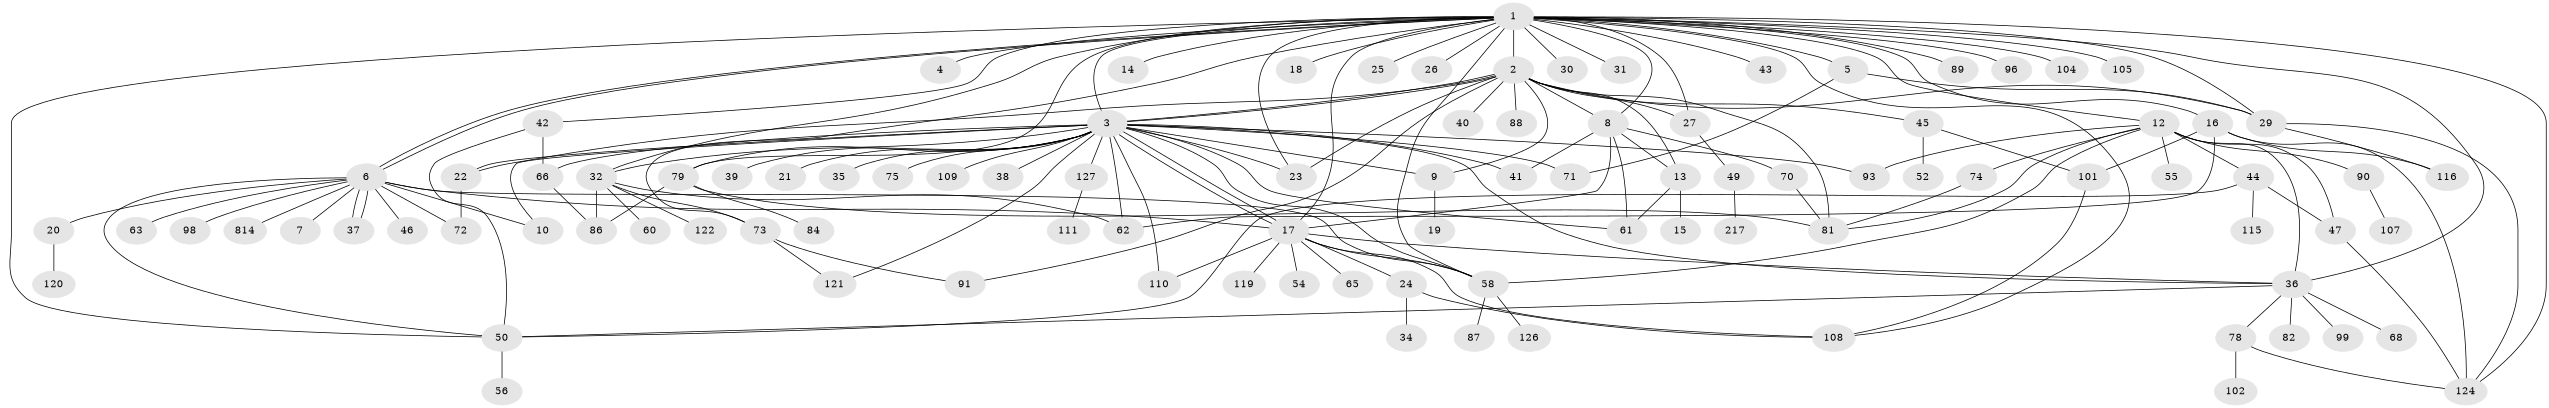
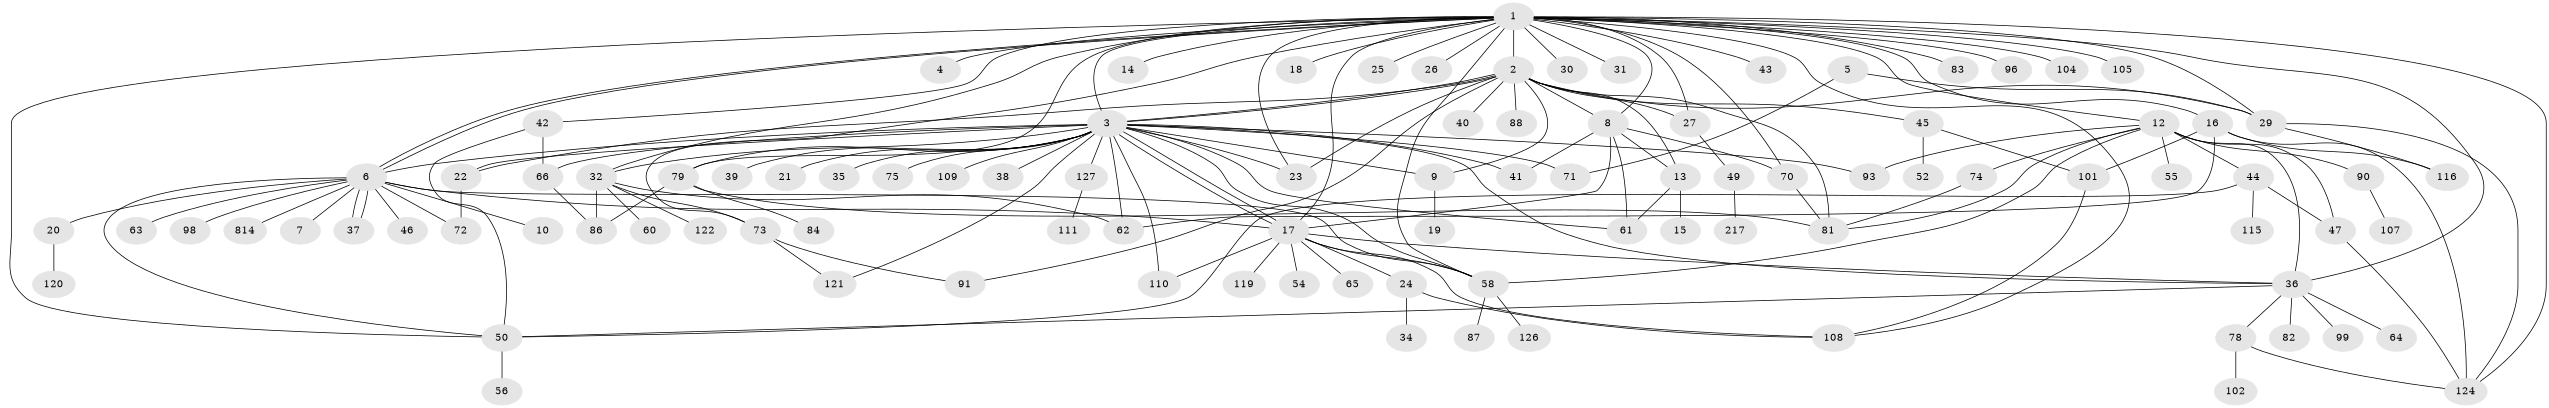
  graph {
    node [color=gray90 style=filled]
    1 [super="+53"]
    2 [super="+11"]
    3 [super="+80"]
    4 [super="+129"]
    5
    6 [super="+68"]
    8
    12 [super="+77"]
    14 [super="+28"]
    16 [super="+97"]
    17 [super="+123"]
    18
    23 [super="+57"]
    25
    26
    27
    29 [super="+69"]
    30
    31
    32 [super="+33"]
    36 [super="+59"]
    42
    43
    50 [super="+51"]
    58 [super="+100"]
    73
    79 [super="+95"]
-   83 [label=89]
+   83
    96
    104
    105
    108
    124
    9 [super="+92"]
    13 [super="+106"]
    22
    40
    45 [super="+48"]
    81 [super="+128"]
    88
    91
    21
    35
    38
    39
    41 [super="+118"]
    61 [super="+103"]
    62
    66 [super="+67"]
    71
    75
    93
    109
    110
    121
    127
    7
    10
    20
    37
    46
    63
    72
    98
    n65 [label=814]
    70
    44 [super="+113"]
    47 [super="+76"]
    55
    74
    90
    101 [super="+125"]
    116
    24
    54 [super="+94"]
    65
    119
    49 [super="+85"]
    60
    86
    122
-   64 [label=68]
+   64
    78 [super="+89"]
    82
    99
    56
    87
    126
    84
    19
    15
    52
    111
    120
    115
    107
    34
    n98 [label=217]
    102
    1 -- 2 [weight=2]
    1 -- 3
    1 -- 4
-   1 -- 5
+   1 -- 70
    1 -- 6
    1 -- 6
    1 -- 8
    1 -- 12
    1 -- 14
    1 -- 16
    1 -- 17
    1 -- 18
    1 -- 23
    1 -- 25
    1 -- 26
    1 -- 27
    1 -- 29
    1 -- 30
    1 -- 31
    1 -- 32
    1 -- 36
    1 -- 42
    1 -- 43
    1 -- 50
    1 -- 58 [weight=2]
    1 -- 73
    1 -- 79
    1 -- 83
    1 -- 96
    1 -- 104
    1 -- 105
    1 -- 108
    1 -- 124
    2 -- 3
    2 -- 3
    2 -- 8
    2 -- 23
    2 -- 27
    2 -- 29
    2 -- 9
    2 -- 13
    2 -- 22
    2 -- 40
    2 -- 45
    2 -- 81
    2 -- 88
    2 -- 91
-   3 -- 10
+   3 -- 6
    3 -- 17
    3 -- 17
    3 -- 23
    3 -- 32
    3 -- 36
    3 -- 58
    3 -- 79
    3 -- 9
    3 -- 22
    3 -- 21
    3 -- 35
    3 -- 38
    3 -- 39
    3 -- 41
    3 -- 61
    3 -- 62
    3 -- 66
    3 -- 71
    3 -- 75
    3 -- 93
    3 -- 109
    3 -- 110
    3 -- 121
    3 -- 127
    5 -- 29
    5 -- 71
    6 -- 17
    6 -- 50
    6 -- 58
    6 -- 7
    6 -- 10
    6 -- 20
    6 -- 37
    6 -- 37
    6 -- 46
    6 -- 63
    6 -- 72
    6 -- 98
    6 -- n65
    8 -- 17
    8 -- 13
    8 -- 41
    8 -- 61
    8 -- 70
    12 -- 36 [weight=2]
    12 -- 58
    12 -- 81
    12 -- 93
    12 -- 44
    12 -- 47
    12 -- 55
    12 -- 74
    12 -- 90
    16 -- 124
    16 -- 62
    16 -- 101
    16 -- 116
    17 -- 36
    17 -- 58
    17 -- 108
    17 -- 110
    17 -- 24
    17 -- 54
    17 -- 65
    17 -- 119
    27 -- 49
    29 -- 124
    29 -- 116
    32 -- 73
    32 -- 62
    32 -- 60
    32 -- 86
    32 -- 122
    36 -- 50
    36 -- 64
    36 -- 78
    36 -- 82
    36 -- 99
    42 -- 50
    42 -- 66
    50 -- 56
    58 -- 87
    58 -- 126
    73 -- 91
    73 -- 121
    79 -- 81
    79 -- 86
    79 -- 84
    9 -- 19
    13 -- 61
    13 -- 15
    22 -- 72
    45 -- 101
    45 -- 52
    66 -- 86
    127 -- 111
    20 -- 120
    70 -- 81
    44 -- 50
    44 -- 47
    44 -- 115
    47 -- 124
    74 -- 81
    90 -- 107
    101 -- 108
    24 -- 108
    24 -- 34
    49 -- n98
    78 -- 124
    78 -- 102
  }
